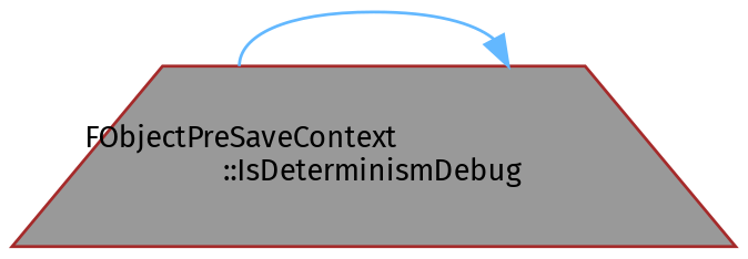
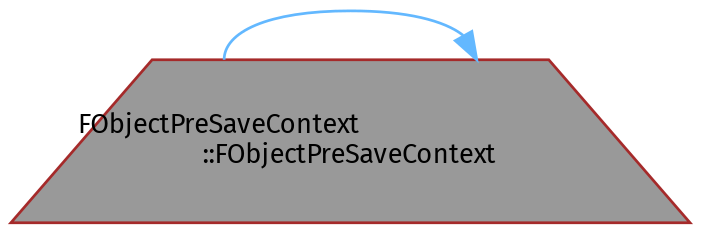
  digraph {
    rankdir=LR
    fontname="Fira Sans"
-   n1 [color=brown fillcolor=grey60 fontcolor=black fontname="Fira Sans" fontsize=10 height=0.2 label="FObjectPreSaveContext\l::IsDeterminismDebug" shape=trapezium style=filled width=0.4]
+   n1 [color=brown fillcolor=grey60 fontcolor=black fontname="Fira Sans" fontsize=10 height=0.2 label="FObjectPreSaveContext\l::FObjectPreSaveContext" shape=trapezium style=filled width=0.4]
    n1 -> n1 [color=steelblue1 fontname="Fira Sans" fontsize=10 labelfontname=Helvetica labelfontsize=10 style=solid]
  }
